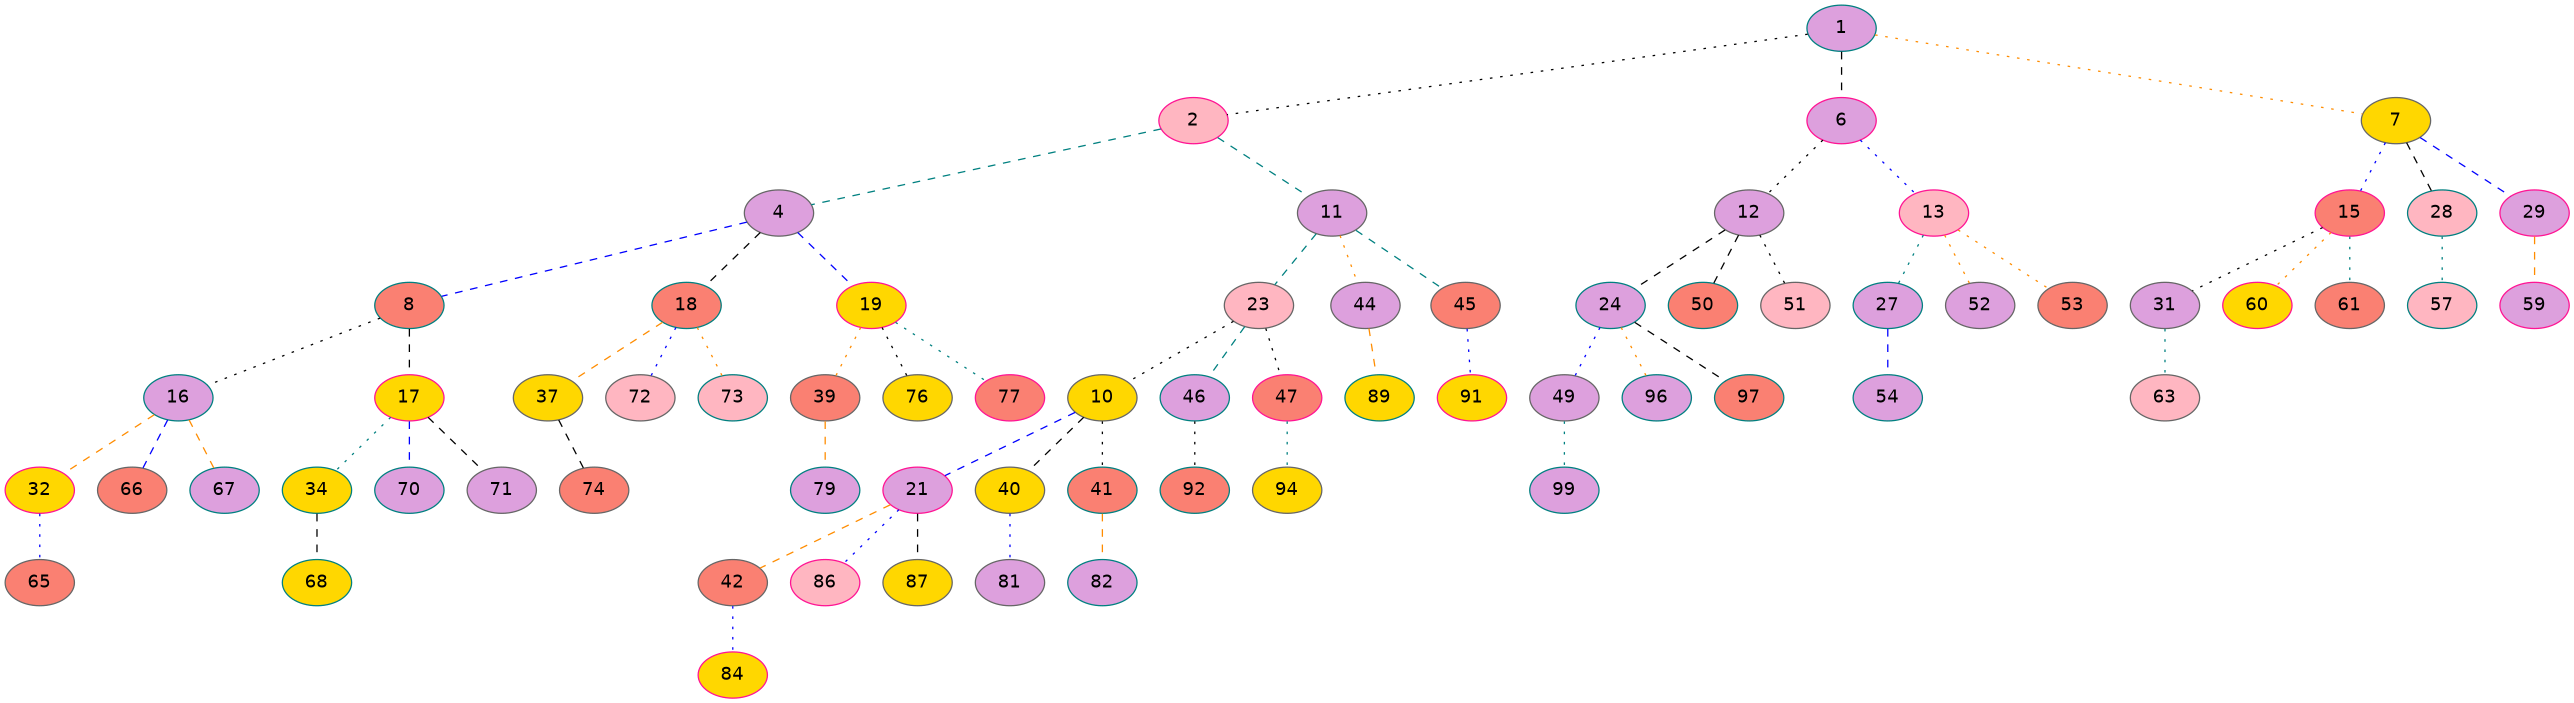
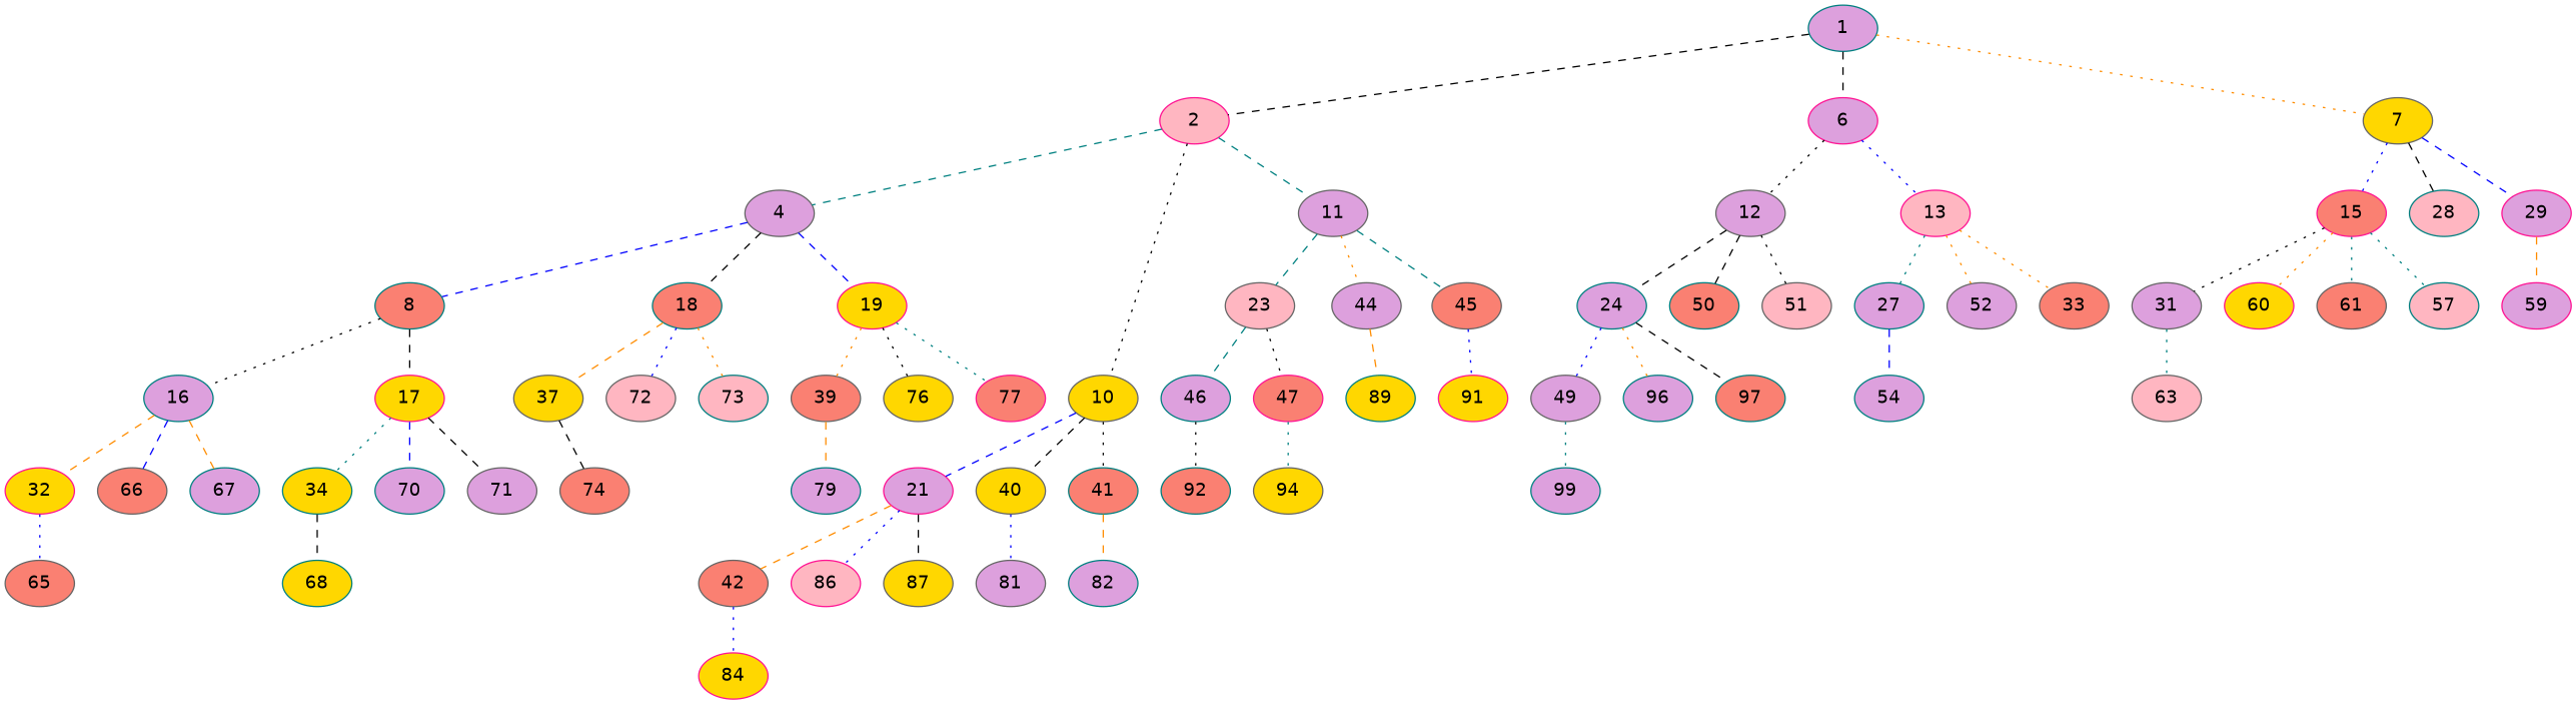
  graph {
    fontname="DejaVu Sans"
    node [color=gray40 fillcolor=plum fontname="DejaVu Sans" style=filled latent=0.166667]
    edge [color=black fontname="DejaVu Sans" style=dotted]
    1 [color=teal super="+3" latent=""]
    2 [color=deeppink fillcolor=lightpink latent=1 super="+5"]
    6 [color=deeppink latent=0.5]
    7 [fillcolor=gold latent=0.5 super="+14"]
    4 [latent=0.5 super="+9"]
    10 [fillcolor=gold latent=0.333333 super="+20"]
    11 [latent=0.333333 super="+22"]
    12 [latent=0.333333 super="+25"]
    13 [color=deeppink fillcolor=lightpink latent=0.333333 super="+26"]
    15 [color=deeppink fillcolor=salmon latent=0.333333 super="+30"]
    28 [color=teal fillcolor=lightpink latent=0.25 super="+56"]
    29 [color=deeppink latent=0.25 super="+58"]
    8 [color=teal fillcolor=salmon latent=0.333333]
    18 [color=teal fillcolor=salmon latent=0.25 super="+36"]
    19 [color=deeppink fillcolor=gold latent=0.25 super="+38"]
    21 [color=deeppink latent=0.25 super="+43"]
    40 [fillcolor=gold latent=0.2 super="+80"]
    41 [color=teal fillcolor=salmon latent=0.2 super="+83"]
    23 [fillcolor=lightpink latent=0.25]
    44 [latent=0.2 super="+88"]
    45 [fillcolor=salmon latent=0.2 super="+90"]
    16 [color=teal latent=0.25 super="+33"]
    17 [color=deeppink fillcolor=gold latent=0.25 super="+35"]
    37 [fillcolor=gold latent=0.2 super="+75"]
    72 [fillcolor=lightpink]
    73 [color=teal fillcolor=lightpink]
    39 [fillcolor=salmon latent=0.2 super="+78"]
    76 [fillcolor=gold]
    77 [color=deeppink fillcolor=salmon]
    24 [color=teal latent=0.25 super="+48"]
    50 [color=teal fillcolor=salmon latent=0.2 super="+100"]
    51 [fillcolor=lightpink latent=0.2]
    27 [color=teal latent=0.25 super="+55"]
    52 [latent=0.2]
-   53 [fillcolor=salmon latent=0.2]
+   53 [fillcolor=salmon latent=0.2 label=33]
    31 [latent=0.25 super="+62"]
    60 [color=deeppink fillcolor=gold latent=0.2]
    61 [fillcolor=salmon latent=0.2]
    57 [color=teal fillcolor=lightpink latent=0.2]
    59 [color=deeppink latent=0.2]
    32 [color=deeppink fillcolor=gold latent=0.2 super="+64"]
    66 [fillcolor=salmon]
    67 [color=teal]
    34 [color=teal fillcolor=gold latent=0.2 super="+69"]
    70 [color=teal]
    71
    42 [fillcolor=salmon latent=0.2 super="+85"]
    86 [color=deeppink fillcolor=lightpink]
    87 [fillcolor=gold]
    81
    82 [color=teal]
    46 [color=teal latent=0.2 super="+93"]
    47 [color=deeppink fillcolor=salmon latent=0.2 super="+95"]
    89 [color=teal fillcolor=gold]
    91 [color=deeppink fillcolor=gold]
    49 [latent=0.2 super="+98"]
    96 [color=teal]
    97 [color=teal fillcolor=salmon]
    54 [color=teal latent=0.2]
    63 [fillcolor=lightpink latent=0.2]
    65 [fillcolor=salmon]
    68 [color=teal fillcolor=gold]
    74 [fillcolor=salmon]
    79 [color=teal]
    84 [color=deeppink fillcolor=gold]
    92 [color=teal fillcolor=salmon]
    94 [fillcolor=gold]
    99 [color=teal]
-   1 -- 2
+   1 -- 2 [style=dashed]
    1 -- 6 [style=dashed]
    1 -- 7 [color=darkorange]
    2 -- 4 [color=teal style=dashed]
-   23 -- 10
+   2 -- 10
    2 -- 11 [color=teal style=dashed]
    6 -- 12
    6 -- 13 [color=blue]
    7 -- 15 [color=blue]
    7 -- 28 [style=dashed]
    7 -- 29 [color=blue style=dashed]
    4 -- 8 [color=blue style=dashed]
    4 -- 18 [style=dashed]
    4 -- 19 [color=blue style=dashed]
    10 -- 21 [color=blue style=dashed]
    10 -- 40 [style=dashed]
    10 -- 41
    11 -- 23 [color=teal style=dashed]
    11 -- 44 [color=darkorange]
    11 -- 45 [color=teal style=dashed]
    12 -- 24 [style=dashed]
    12 -- 50 [style=dashed]
    12 -- 51
    13 -- 27 [color=teal]
    13 -- 52 [color=darkorange]
    13 -- 53 [color=darkorange]
    15 -- 31
    15 -- 60 [color=darkorange]
    15 -- 61 [color=teal]
-   28 -- 57 [color=teal]
+   15 -- 57 [color=teal]
    29 -- 59 [color=darkorange style=dashed]
    8 -- 16
    8 -- 17 [style=dashed]
    18 -- 37 [color=darkorange style=dashed]
    18 -- 72 [color=blue]
    18 -- 73 [color=darkorange]
    19 -- 39 [color=darkorange]
    19 -- 76
    19 -- 77 [color=teal]
    21 -- 42 [color=darkorange style=dashed]
    21 -- 86 [color=blue]
    21 -- 87 [style=dashed]
    40 -- 81 [color=blue]
    41 -- 82 [color=darkorange style=dashed]
    23 -- 46 [color=teal style=dashed]
    23 -- 47
    44 -- 89 [color=darkorange style=dashed]
    45 -- 91 [color=blue]
    16 -- 32 [color=darkorange style=dashed]
    16 -- 66 [color=blue style=dashed]
    16 -- 67 [color=darkorange style=dashed]
    17 -- 34 [color=teal]
    17 -- 70 [color=blue style=dashed]
    17 -- 71 [style=dashed]
    37 -- 74 [style=dashed]
    39 -- 79 [color=darkorange style=dashed]
    24 -- 49 [color=blue]
    24 -- 96 [color=darkorange]
    24 -- 97 [style=dashed]
    27 -- 54 [color=blue style=dashed]
    31 -- 63 [color=teal]
    32 -- 65 [color=blue]
    34 -- 68 [style=dashed]
    42 -- 84 [color=blue]
    46 -- 92
    47 -- 94 [color=teal]
    49 -- 99 [color=teal]
  }
